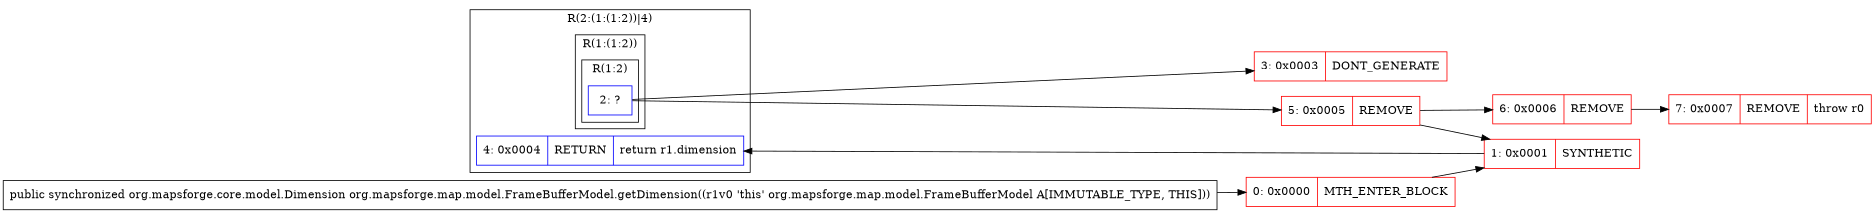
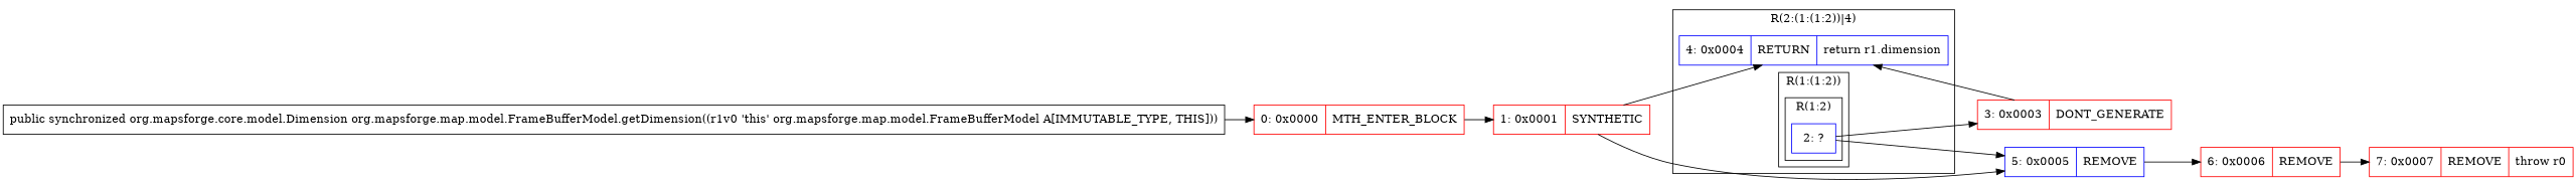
  digraph {
    rankdir=LR
    node [color=red shape=record]
    n1 [color=blue label="{2\:\ ?}"]
    n2 [color=blue label="{4\:\ 0x0004|RETURN\l|return r1.dimension\l}"]
    n3 [label="{3\:\ 0x0003|DONT_GENERATE\l}"]
-   n4 [label="{5\:\ 0x0005|REMOVE\l}"]
+   n4 [color=blue label="{5\:\ 0x0005|REMOVE\l}"]
    n5 [label="{6\:\ 0x0006|REMOVE\l}"]
    n6 [label="{0\:\ 0x0000|MTH_ENTER_BLOCK\l}"]
    n7 [label="{1\:\ 0x0001|SYNTHETIC\l}"]
    n8 [label="{7\:\ 0x0007|REMOVE\l|throw r0\l}"]
    n9 [label="{public synchronized org.mapsforge.core.model.Dimension org.mapsforge.map.model.FrameBufferModel.getDimension((r1v0 'this' org.mapsforge.map.model.FrameBufferModel A[IMMUTABLE_TYPE, THIS])) }" color=""]
    subgraph cluster_1 {
      label="R(2:(1:(1:2))|4)"
      n2
      subgraph cluster_2 {
        label="R(1:(1:2))"
        subgraph cluster_3 {
          label="R(1:2)"
          n1
        }
      }
    }
    n1 -> n3
    n1 -> n4
+   n3 -> n2
    n4 -> n5
    n5 -> n8
    n6 -> n7
    n7 -> n2
-   n4 -> n7
+   n7 -> n4
    n9 -> n6
  }
